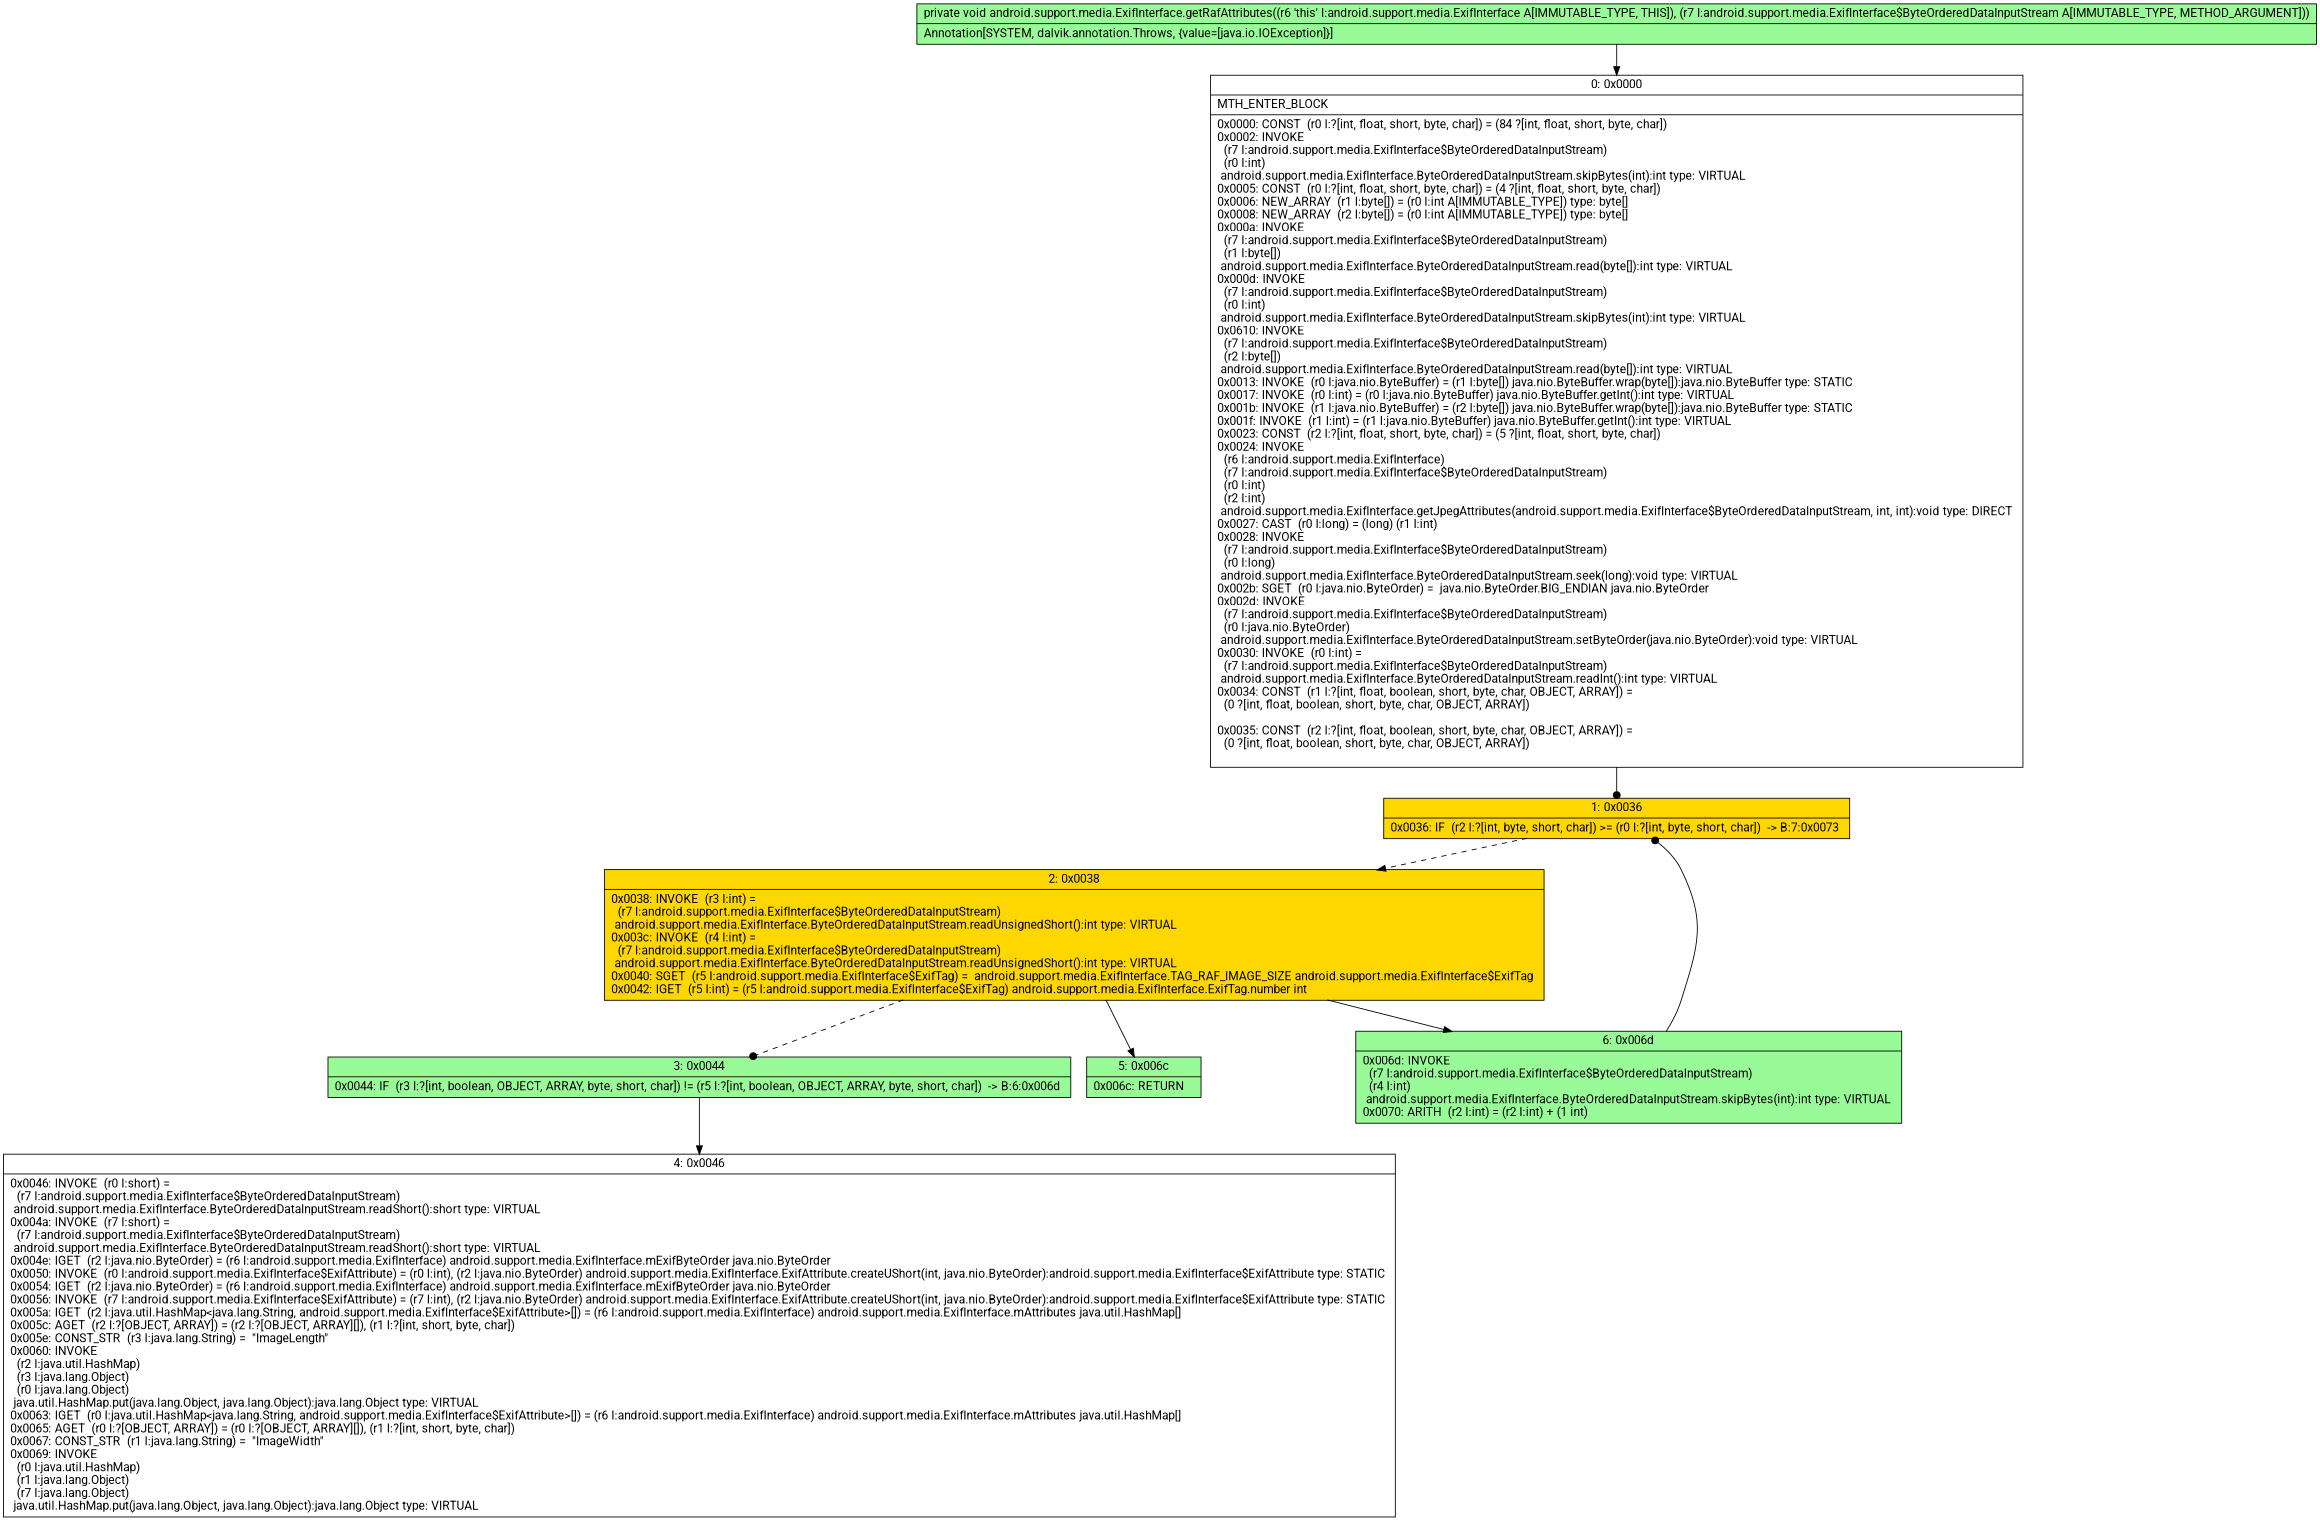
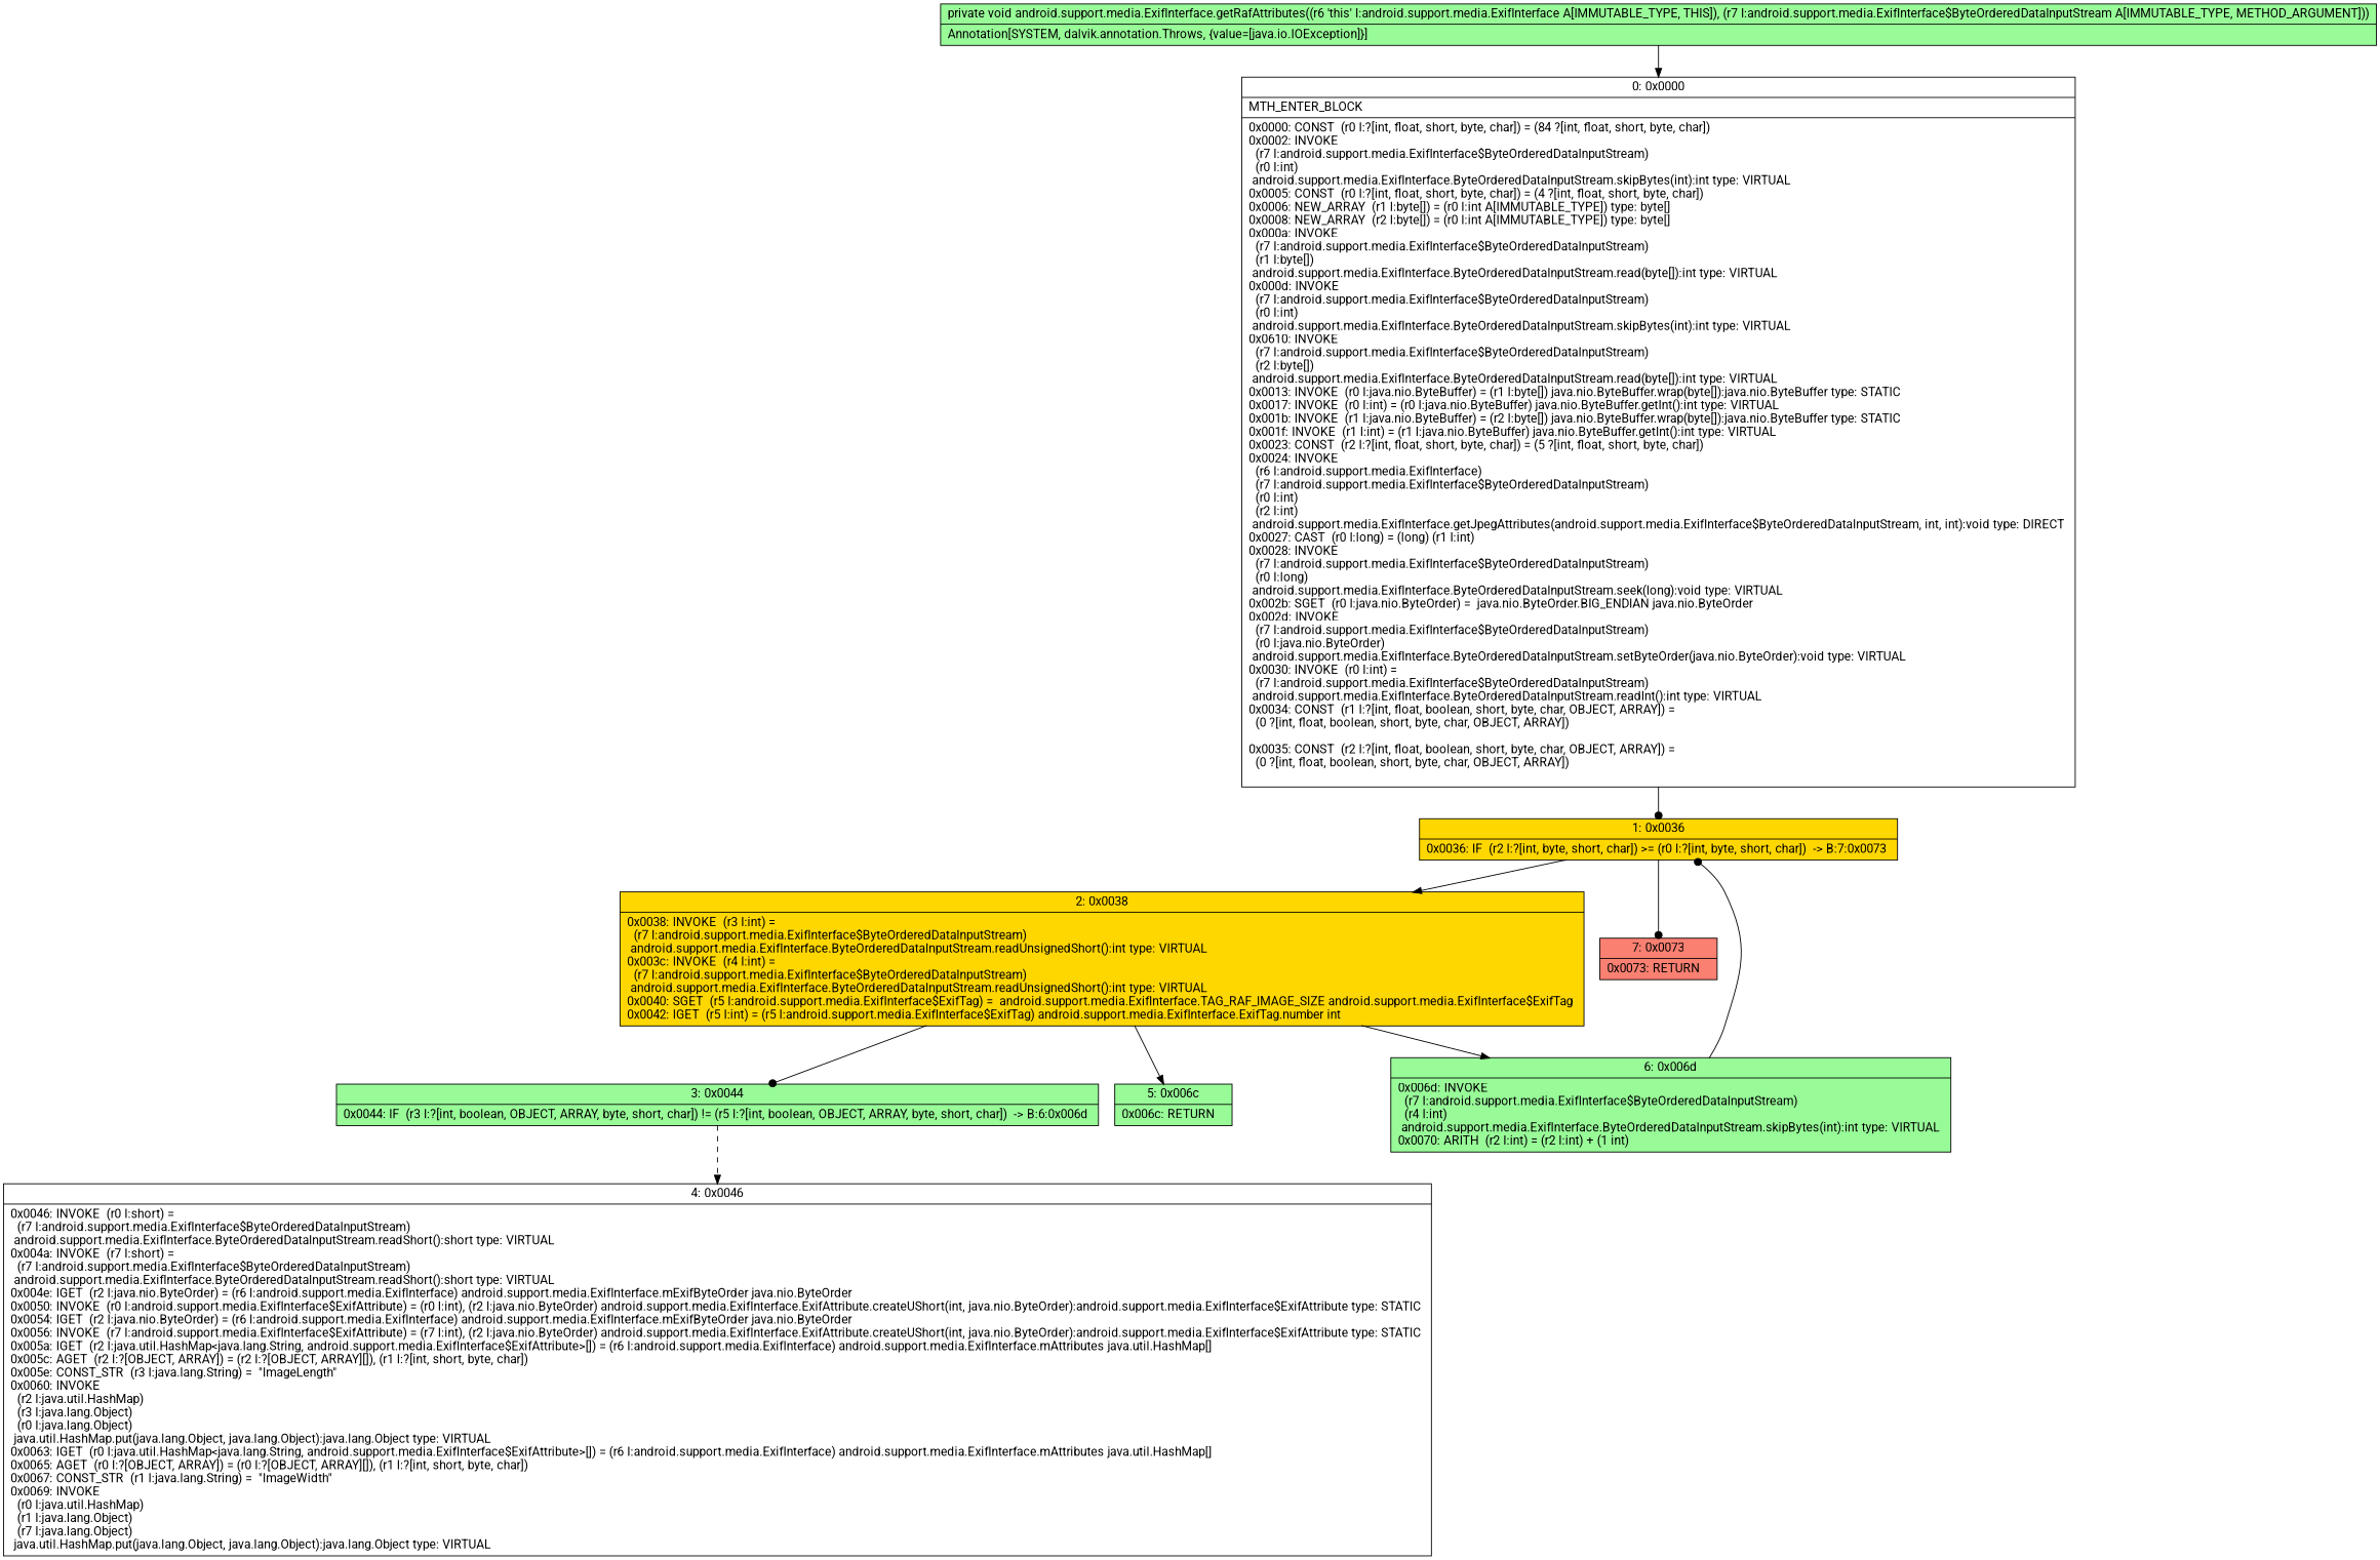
  digraph {
    fontname=Roboto
    node [fillcolor=palegreen fontname=Roboto shape=record style=filled]
    edge [arrowhead=normal fontname=Roboto]
    n1 [fillcolor=white label="{0\:\ 0x0000|MTH_ENTER_BLOCK\l|0x0000: CONST  (r0 I:?[int, float, short, byte, char]) = (84 ?[int, float, short, byte, char]) \l0x0002: INVOKE  \l  (r7 I:android.support.media.ExifInterface$ByteOrderedDataInputStream)\l  (r0 I:int)\l android.support.media.ExifInterface.ByteOrderedDataInputStream.skipBytes(int):int type: VIRTUAL \l0x0005: CONST  (r0 I:?[int, float, short, byte, char]) = (4 ?[int, float, short, byte, char]) \l0x0006: NEW_ARRAY  (r1 I:byte[]) = (r0 I:int A[IMMUTABLE_TYPE]) type: byte[] \l0x0008: NEW_ARRAY  (r2 I:byte[]) = (r0 I:int A[IMMUTABLE_TYPE]) type: byte[] \l0x000a: INVOKE  \l  (r7 I:android.support.media.ExifInterface$ByteOrderedDataInputStream)\l  (r1 I:byte[])\l android.support.media.ExifInterface.ByteOrderedDataInputStream.read(byte[]):int type: VIRTUAL \l0x000d: INVOKE  \l  (r7 I:android.support.media.ExifInterface$ByteOrderedDataInputStream)\l  (r0 I:int)\l android.support.media.ExifInterface.ByteOrderedDataInputStream.skipBytes(int):int type: VIRTUAL \l0x0610: INVOKE  \l  (r7 I:android.support.media.ExifInterface$ByteOrderedDataInputStream)\l  (r2 I:byte[])\l android.support.media.ExifInterface.ByteOrderedDataInputStream.read(byte[]):int type: VIRTUAL \l0x0013: INVOKE  (r0 I:java.nio.ByteBuffer) = (r1 I:byte[]) java.nio.ByteBuffer.wrap(byte[]):java.nio.ByteBuffer type: STATIC \l0x0017: INVOKE  (r0 I:int) = (r0 I:java.nio.ByteBuffer) java.nio.ByteBuffer.getInt():int type: VIRTUAL \l0x001b: INVOKE  (r1 I:java.nio.ByteBuffer) = (r2 I:byte[]) java.nio.ByteBuffer.wrap(byte[]):java.nio.ByteBuffer type: STATIC \l0x001f: INVOKE  (r1 I:int) = (r1 I:java.nio.ByteBuffer) java.nio.ByteBuffer.getInt():int type: VIRTUAL \l0x0023: CONST  (r2 I:?[int, float, short, byte, char]) = (5 ?[int, float, short, byte, char]) \l0x0024: INVOKE  \l  (r6 I:android.support.media.ExifInterface)\l  (r7 I:android.support.media.ExifInterface$ByteOrderedDataInputStream)\l  (r0 I:int)\l  (r2 I:int)\l android.support.media.ExifInterface.getJpegAttributes(android.support.media.ExifInterface$ByteOrderedDataInputStream, int, int):void type: DIRECT \l0x0027: CAST  (r0 I:long) = (long) (r1 I:int) \l0x0028: INVOKE  \l  (r7 I:android.support.media.ExifInterface$ByteOrderedDataInputStream)\l  (r0 I:long)\l android.support.media.ExifInterface.ByteOrderedDataInputStream.seek(long):void type: VIRTUAL \l0x002b: SGET  (r0 I:java.nio.ByteOrder) =  java.nio.ByteOrder.BIG_ENDIAN java.nio.ByteOrder \l0x002d: INVOKE  \l  (r7 I:android.support.media.ExifInterface$ByteOrderedDataInputStream)\l  (r0 I:java.nio.ByteOrder)\l android.support.media.ExifInterface.ByteOrderedDataInputStream.setByteOrder(java.nio.ByteOrder):void type: VIRTUAL \l0x0030: INVOKE  (r0 I:int) = \l  (r7 I:android.support.media.ExifInterface$ByteOrderedDataInputStream)\l android.support.media.ExifInterface.ByteOrderedDataInputStream.readInt():int type: VIRTUAL \l0x0034: CONST  (r1 I:?[int, float, boolean, short, byte, char, OBJECT, ARRAY]) = \l  (0 ?[int, float, boolean, short, byte, char, OBJECT, ARRAY])\l \l0x0035: CONST  (r2 I:?[int, float, boolean, short, byte, char, OBJECT, ARRAY]) = \l  (0 ?[int, float, boolean, short, byte, char, OBJECT, ARRAY])\l \l}"]
    n2 [fillcolor=gold label="{1\:\ 0x0036|0x0036: IF  (r2 I:?[int, byte, short, char]) \>= (r0 I:?[int, byte, short, char])  \-\> B:7:0x0073 \l}"]
    n3 [fillcolor=gold label="{2\:\ 0x0038|0x0038: INVOKE  (r3 I:int) = \l  (r7 I:android.support.media.ExifInterface$ByteOrderedDataInputStream)\l android.support.media.ExifInterface.ByteOrderedDataInputStream.readUnsignedShort():int type: VIRTUAL \l0x003c: INVOKE  (r4 I:int) = \l  (r7 I:android.support.media.ExifInterface$ByteOrderedDataInputStream)\l android.support.media.ExifInterface.ByteOrderedDataInputStream.readUnsignedShort():int type: VIRTUAL \l0x0040: SGET  (r5 I:android.support.media.ExifInterface$ExifTag) =  android.support.media.ExifInterface.TAG_RAF_IMAGE_SIZE android.support.media.ExifInterface$ExifTag \l0x0042: IGET  (r5 I:int) = (r5 I:android.support.media.ExifInterface$ExifTag) android.support.media.ExifInterface.ExifTag.number int \l}"]
+   n4 [fillcolor=salmon label="{7\:\ 0x0073|0x0073: RETURN   \l}"]
    n5 [label="{3\:\ 0x0044|0x0044: IF  (r3 I:?[int, boolean, OBJECT, ARRAY, byte, short, char]) != (r5 I:?[int, boolean, OBJECT, ARRAY, byte, short, char])  \-\> B:6:0x006d \l}"]
    n6 [label="{6\:\ 0x006d|0x006d: INVOKE  \l  (r7 I:android.support.media.ExifInterface$ByteOrderedDataInputStream)\l  (r4 I:int)\l android.support.media.ExifInterface.ByteOrderedDataInputStream.skipBytes(int):int type: VIRTUAL \l0x0070: ARITH  (r2 I:int) = (r2 I:int) + (1 int) \l}"]
    n7 [label="{5\:\ 0x006c|0x006c: RETURN   \l}"]
    n8 [fillcolor=white label="{4\:\ 0x0046|0x0046: INVOKE  (r0 I:short) = \l  (r7 I:android.support.media.ExifInterface$ByteOrderedDataInputStream)\l android.support.media.ExifInterface.ByteOrderedDataInputStream.readShort():short type: VIRTUAL \l0x004a: INVOKE  (r7 I:short) = \l  (r7 I:android.support.media.ExifInterface$ByteOrderedDataInputStream)\l android.support.media.ExifInterface.ByteOrderedDataInputStream.readShort():short type: VIRTUAL \l0x004e: IGET  (r2 I:java.nio.ByteOrder) = (r6 I:android.support.media.ExifInterface) android.support.media.ExifInterface.mExifByteOrder java.nio.ByteOrder \l0x0050: INVOKE  (r0 I:android.support.media.ExifInterface$ExifAttribute) = (r0 I:int), (r2 I:java.nio.ByteOrder) android.support.media.ExifInterface.ExifAttribute.createUShort(int, java.nio.ByteOrder):android.support.media.ExifInterface$ExifAttribute type: STATIC \l0x0054: IGET  (r2 I:java.nio.ByteOrder) = (r6 I:android.support.media.ExifInterface) android.support.media.ExifInterface.mExifByteOrder java.nio.ByteOrder \l0x0056: INVOKE  (r7 I:android.support.media.ExifInterface$ExifAttribute) = (r7 I:int), (r2 I:java.nio.ByteOrder) android.support.media.ExifInterface.ExifAttribute.createUShort(int, java.nio.ByteOrder):android.support.media.ExifInterface$ExifAttribute type: STATIC \l0x005a: IGET  (r2 I:java.util.HashMap\<java.lang.String, android.support.media.ExifInterface$ExifAttribute\>[]) = (r6 I:android.support.media.ExifInterface) android.support.media.ExifInterface.mAttributes java.util.HashMap[] \l0x005c: AGET  (r2 I:?[OBJECT, ARRAY]) = (r2 I:?[OBJECT, ARRAY][]), (r1 I:?[int, short, byte, char]) \l0x005e: CONST_STR  (r3 I:java.lang.String) =  \"ImageLength\" \l0x0060: INVOKE  \l  (r2 I:java.util.HashMap)\l  (r3 I:java.lang.Object)\l  (r0 I:java.lang.Object)\l java.util.HashMap.put(java.lang.Object, java.lang.Object):java.lang.Object type: VIRTUAL \l0x0063: IGET  (r0 I:java.util.HashMap\<java.lang.String, android.support.media.ExifInterface$ExifAttribute\>[]) = (r6 I:android.support.media.ExifInterface) android.support.media.ExifInterface.mAttributes java.util.HashMap[] \l0x0065: AGET  (r0 I:?[OBJECT, ARRAY]) = (r0 I:?[OBJECT, ARRAY][]), (r1 I:?[int, short, byte, char]) \l0x0067: CONST_STR  (r1 I:java.lang.String) =  \"ImageWidth\" \l0x0069: INVOKE  \l  (r0 I:java.util.HashMap)\l  (r1 I:java.lang.Object)\l  (r7 I:java.lang.Object)\l java.util.HashMap.put(java.lang.Object, java.lang.Object):java.lang.Object type: VIRTUAL \l}"]
    n9 [label="{private void android.support.media.ExifInterface.getRafAttributes((r6 'this' I:android.support.media.ExifInterface A[IMMUTABLE_TYPE, THIS]), (r7 I:android.support.media.ExifInterface$ByteOrderedDataInputStream A[IMMUTABLE_TYPE, METHOD_ARGUMENT]))  | Annotation[SYSTEM, dalvik.annotation.Throws, \{value=[java.io.IOException]\}]\l}"]
    n1 -> n2 [arrowhead=dot]
-   n2 -> n3 [style=dashed]
-   n3 -> n5 [arrowhead=dot style=dashed]
+   n2 -> n3 [style=solid]
+   n2 -> n4 [arrowhead=dot]
+   n3 -> n5 [arrowhead=dot]
    n3 -> n6
    n3 -> n7
-   n5 -> n8 [style=solid]
+   n5 -> n8 [style=dashed]
    n6 -> n2 [arrowhead=dot]
    n9 -> n1
  }
